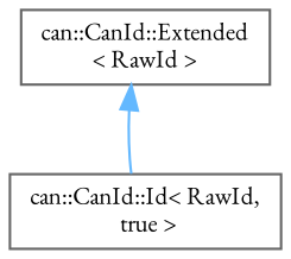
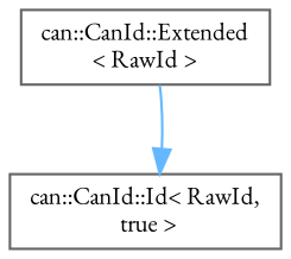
  digraph {
    rankdir=TB
    fontname="EB Garamond"
    node [color=grey40 fillcolor=white fontname="EB Garamond" fontsize=10 shape=box style=filled]
    n1 [height=0.2 label="can::CanId::Extended\l\< RawId \>" width=0.4]
    n2 [height=0.2 label="can::CanId::Id\< RawId,\l true \>" width=0.4]
-   n1 -> n2 [color=steelblue1 dir=back fontname="EB Garamond" fontsize=10 labelfontname=Helvetica labelfontsize=10 style=solid]
+   n2 -> n1 [color=steelblue1 dir=back fontname="EB Garamond" fontsize=10 labelfontname=Helvetica labelfontsize=10 style=solid]
  }
